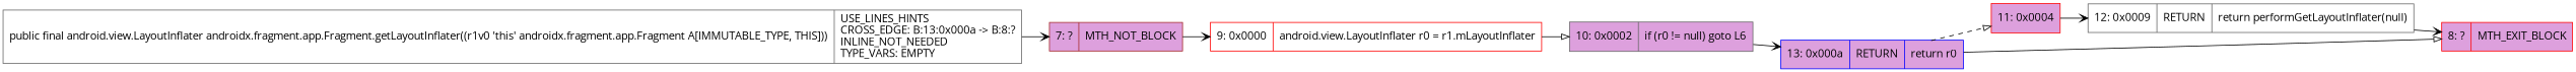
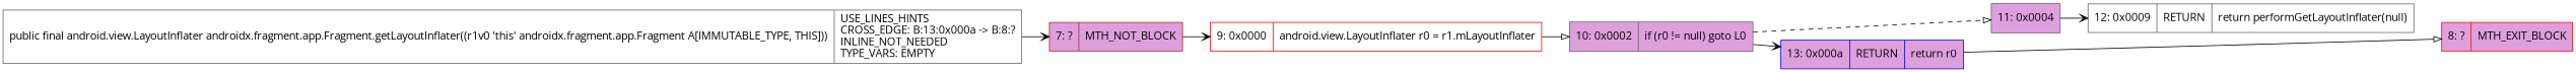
  digraph {
    fontname="Open Sans"
    rankdir=LR
    node [color=gray40 fillcolor=plum fontname="Open Sans" shape=record style=filled]
    edge [arrowhead=vee fontname="Open Sans"]
    n1 [color=brown label="{7\:\ ?|MTH_NOT_BLOCK\l}"]
    n2 [color=red fillcolor=white label="{9\:\ 0x0000|android.view.LayoutInflater r0 = r1.mLayoutInflater\l}"]
-   n3 [label="{10\:\ 0x0002|if (r0 != null) goto L6\l}"]
-   n4 [color=red label="{11\:\ 0x0004}"]
+   n3 [label="{10\:\ 0x0002|if (r0 != null) goto L0\l}"]
+   n4 [label="{11\:\ 0x0004}"]
    n5 [color=blue label="{13\:\ 0x000a|RETURN\l|return r0\l}"]
    n6 [fillcolor=white label="{12\:\ 0x0009|RETURN\l|return performGetLayoutInflater(null)\l}"]
    n7 [color=red label="{8\:\ ?|MTH_EXIT_BLOCK\l}"]
    n8 [fillcolor=white label="{public final android.view.LayoutInflater androidx.fragment.app.Fragment.getLayoutInflater((r1v0 'this' androidx.fragment.app.Fragment A[IMMUTABLE_TYPE, THIS]))  | USE_LINES_HINTS\lCROSS_EDGE: B:13:0x000a \-\> B:8:?\lINLINE_NOT_NEEDED\lTYPE_VARS: EMPTY\l}"]
    n1 -> n2
    n2 -> n3 [arrowhead=onormal]
-   n5 -> n4 [arrowhead=onormal style=dashed]
+   n3 -> n4 [arrowhead=onormal style=dashed]
    n3 -> n5
    n4 -> n6
    n5 -> n7 [arrowhead=onormal]
-   n6 -> n7
    n8 -> n1
  }
